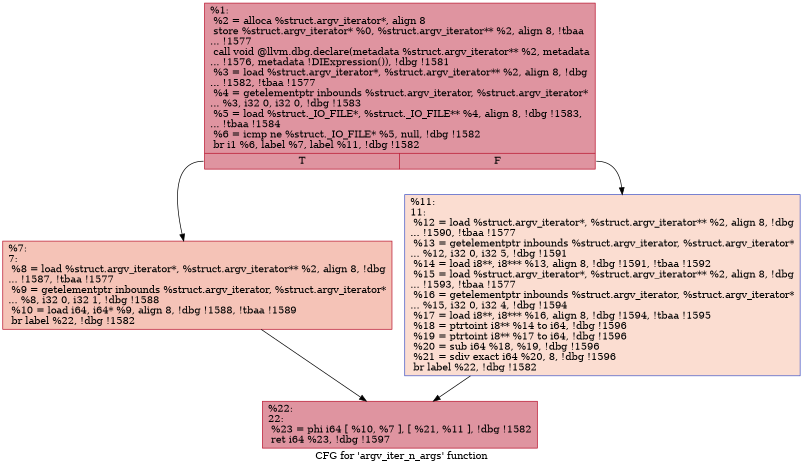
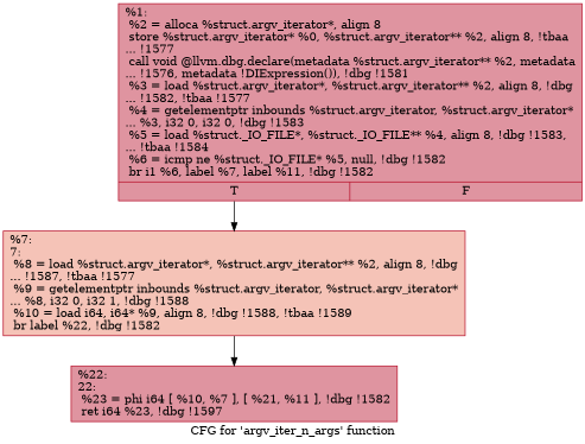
  digraph {
    label="CFG for 'argv_iter_n_args' function"
    node [color="#b70d28ff" fillcolor="#b70d2870" shape=record style=filled]
    n1 [label="{%1:\l  %2 = alloca %struct.argv_iterator*, align 8\l  store %struct.argv_iterator* %0, %struct.argv_iterator** %2, align 8, !tbaa\l... !1577\l  call void @llvm.dbg.declare(metadata %struct.argv_iterator** %2, metadata\l... !1576, metadata !DIExpression()), !dbg !1581\l  %3 = load %struct.argv_iterator*, %struct.argv_iterator** %2, align 8, !dbg\l... !1582, !tbaa !1577\l  %4 = getelementptr inbounds %struct.argv_iterator, %struct.argv_iterator*\l... %3, i32 0, i32 0, !dbg !1583\l  %5 = load %struct._IO_FILE*, %struct._IO_FILE** %4, align 8, !dbg !1583,\l... !tbaa !1584\l  %6 = icmp ne %struct._IO_FILE* %5, null, !dbg !1582\l  br i1 %6, label %7, label %11, !dbg !1582\l|{<s0>T|<s1>F}}"]
    n2 [fillcolor="#e8765c70" label="{%7:\l7:                                                \l  %8 = load %struct.argv_iterator*, %struct.argv_iterator** %2, align 8, !dbg\l... !1587, !tbaa !1577\l  %9 = getelementptr inbounds %struct.argv_iterator, %struct.argv_iterator*\l... %8, i32 0, i32 1, !dbg !1588\l  %10 = load i64, i64* %9, align 8, !dbg !1588, !tbaa !1589\l  br label %22, !dbg !1582\l}"]
-   n3 [color="#3d50c3ff" fillcolor="#f7b39670" label="{%11:\l11:                                               \l  %12 = load %struct.argv_iterator*, %struct.argv_iterator** %2, align 8, !dbg\l... !1590, !tbaa !1577\l  %13 = getelementptr inbounds %struct.argv_iterator, %struct.argv_iterator*\l... %12, i32 0, i32 5, !dbg !1591\l  %14 = load i8**, i8*** %13, align 8, !dbg !1591, !tbaa !1592\l  %15 = load %struct.argv_iterator*, %struct.argv_iterator** %2, align 8, !dbg\l... !1593, !tbaa !1577\l  %16 = getelementptr inbounds %struct.argv_iterator, %struct.argv_iterator*\l... %15, i32 0, i32 4, !dbg !1594\l  %17 = load i8**, i8*** %16, align 8, !dbg !1594, !tbaa !1595\l  %18 = ptrtoint i8** %14 to i64, !dbg !1596\l  %19 = ptrtoint i8** %17 to i64, !dbg !1596\l  %20 = sub i64 %18, %19, !dbg !1596\l  %21 = sdiv exact i64 %20, 8, !dbg !1596\l  br label %22, !dbg !1582\l}"]
    n4 [label="{%22:\l22:                                               \l  %23 = phi i64 [ %10, %7 ], [ %21, %11 ], !dbg !1582\l  ret i64 %23, !dbg !1597\l}"]
    n1 -> n2 [tailport=s0]
-   n1 -> n3 [tailport=s1]
    n2 -> n4
-   n3 -> n4
  }
